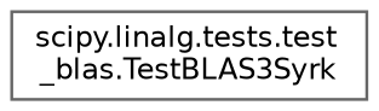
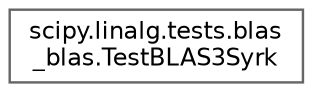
  digraph {
    rankdir=LR
-   n1 [color=grey40 fillcolor=white fontname=Helvetica fontsize=10 height=0.2 label="scipy.linalg.tests.test\l_blas.TestBLAS3Syrk" shape=box style=filled width=0.4]
+   n1 [color=grey40 fillcolor=white fontname=Helvetica fontsize=10 height=0.2 label="scipy.linalg.tests.blas\l_blas.TestBLAS3Syrk" shape=box style=filled width=0.4]
  }
